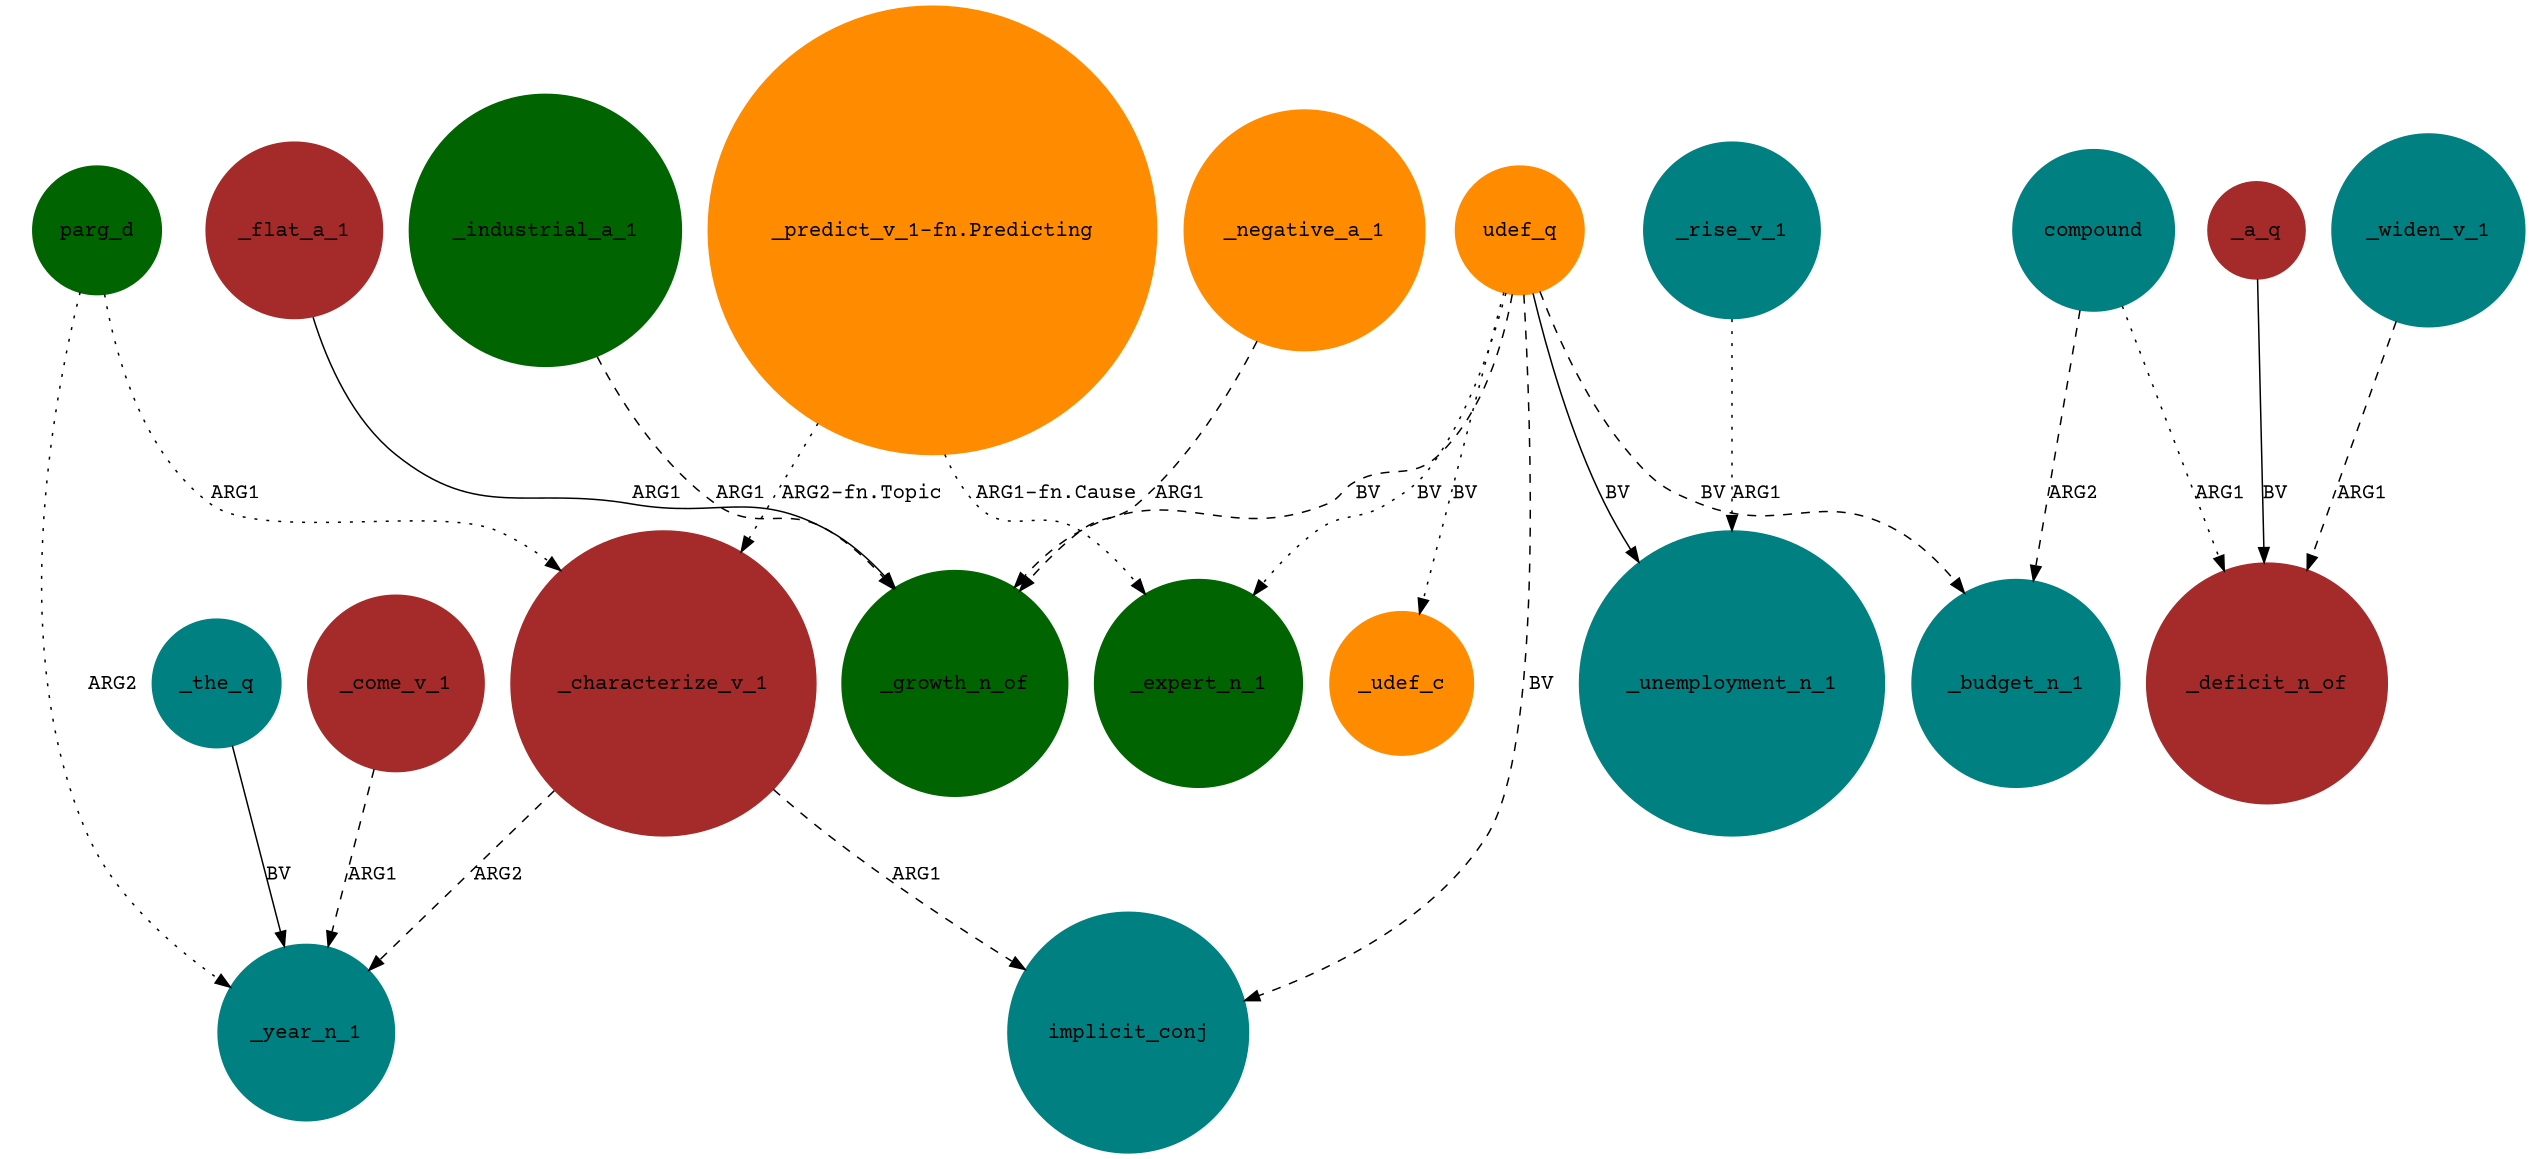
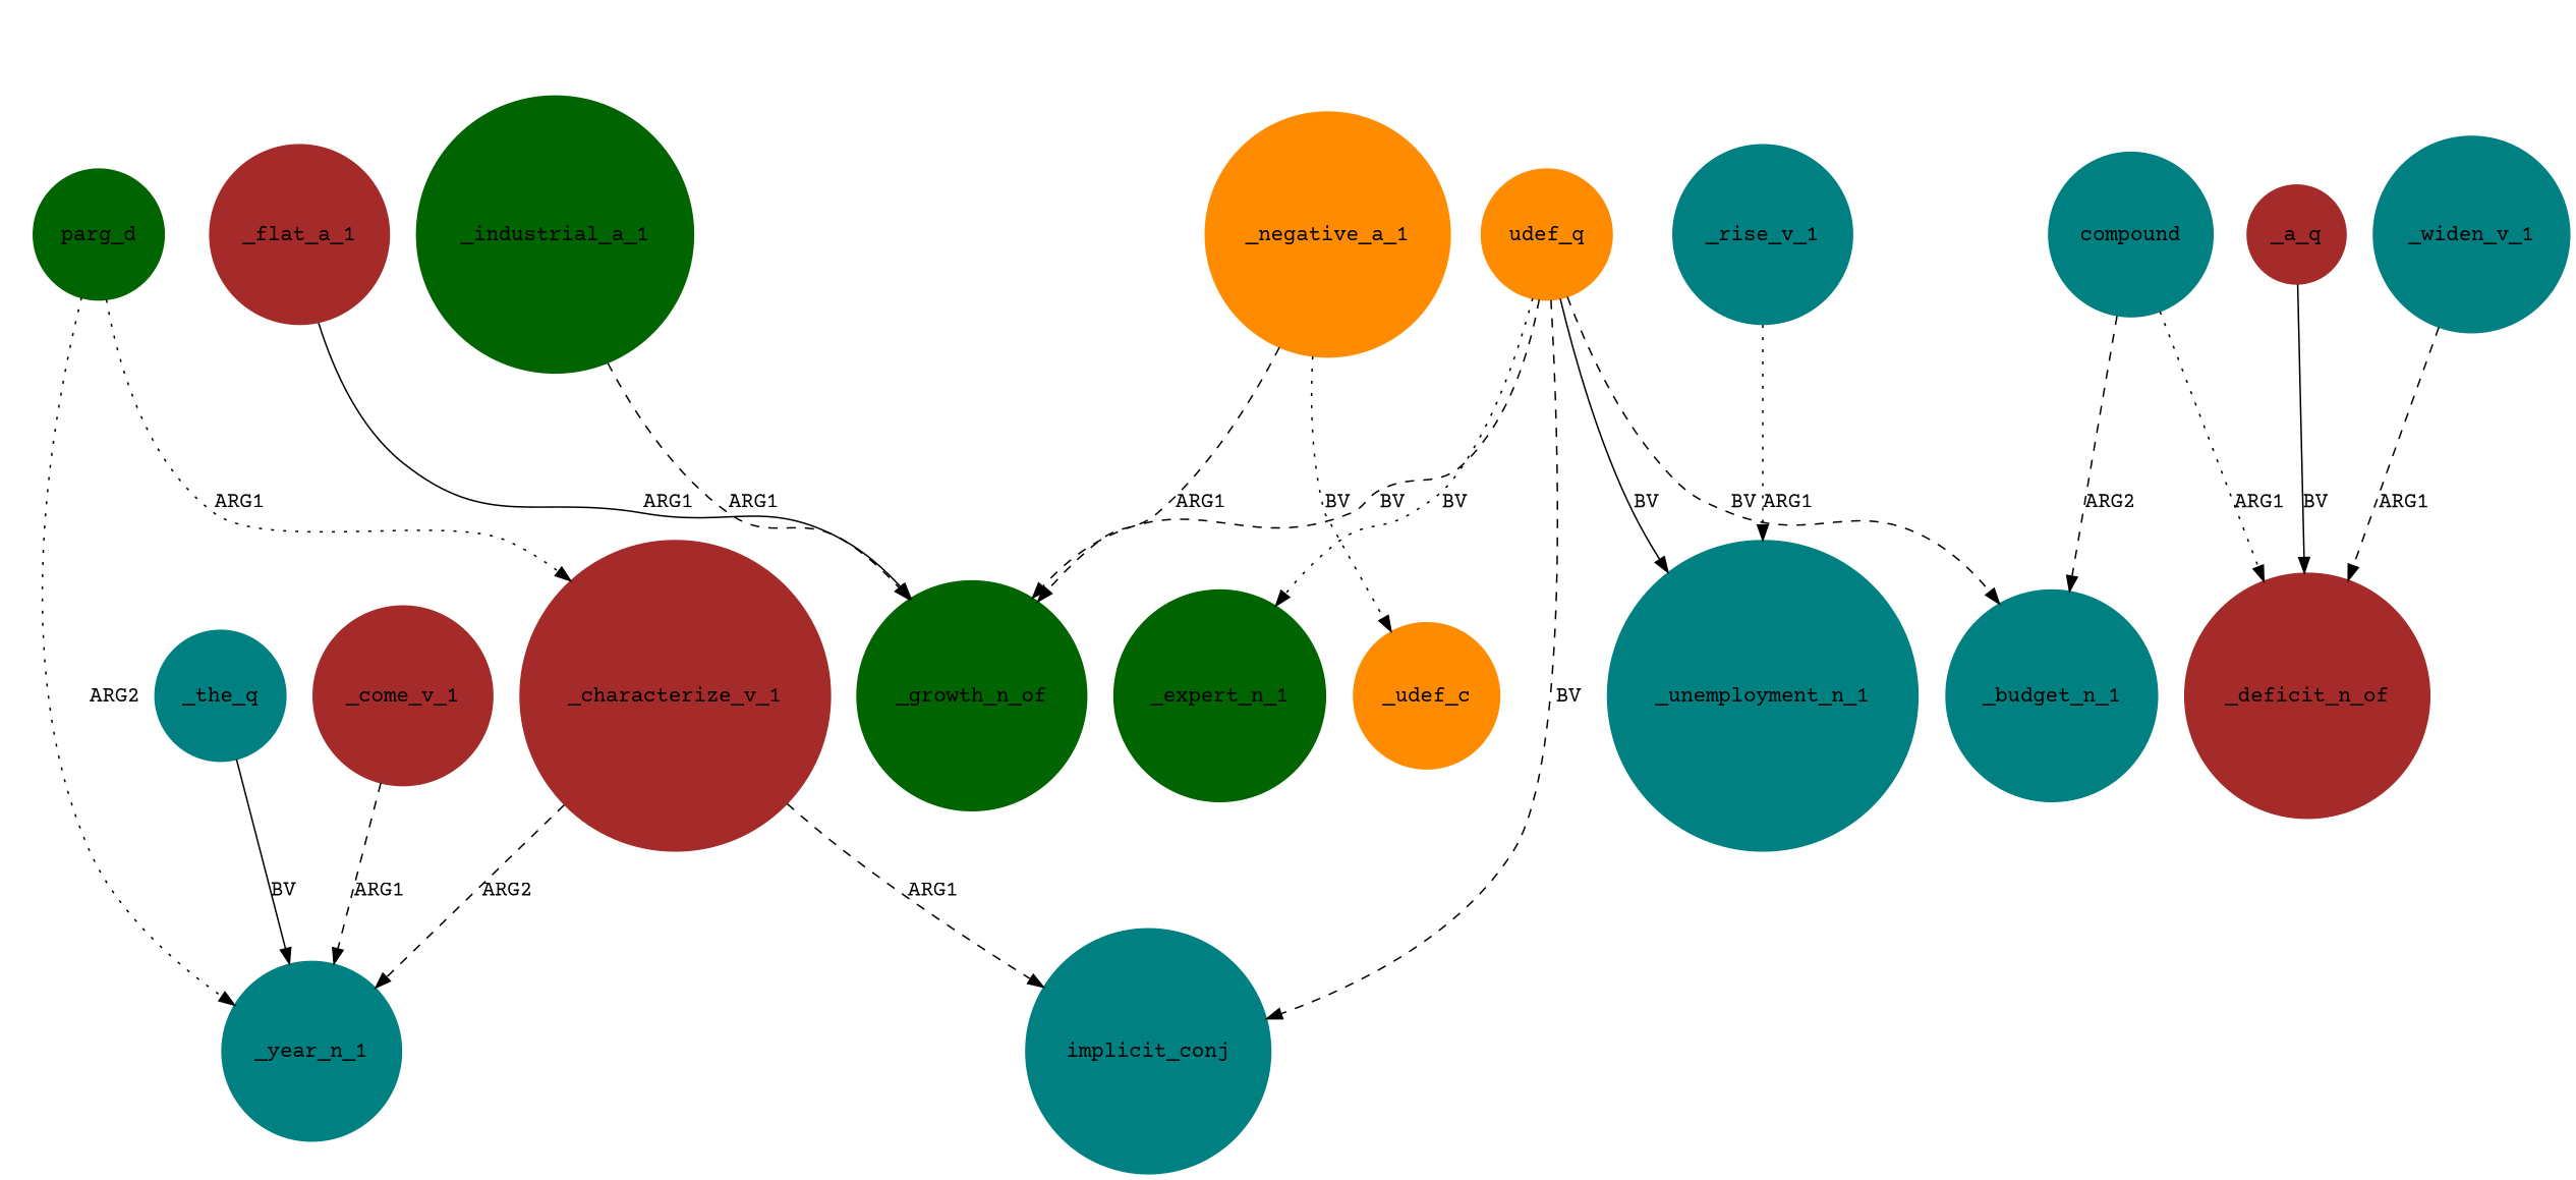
  digraph {
    fontname="Courier Prime"
    node [color=teal fontname="Courier Prime" shape=circle style=filled]
    edge [fontname="Courier Prime" style=dashed]
    _come_v_1 [color=brown]
    _year_n_1
    parg_d [color=darkgreen]
    _characterize_v_1 [color=brown]
    implicit_conj
    _industrial_a_1 [color=darkgreen]
    _growth_n_of [color=darkgreen]
    udef_q [color=darkorange]
    _budget_n_1
    _unemployment_n_1
    _expert_n_1 [color=darkgreen]
    n12 [color=darkorange label=_udef_c]
    compound
    _deficit_n_of [color=brown]
    _flat_a_1 [color=brown]
-   "_predict_v_1-fn.Predicting" [color=darkorange]
    _negative_a_1 [color=darkorange]
    _a_q [color=brown]
    _the_q
    _widen_v_1
    _rise_v_1
    _come_v_1 -> _year_n_1 [label=ARG1]
    parg_d -> _year_n_1 [label=ARG2 style=dotted]
    parg_d -> _characterize_v_1 [label=ARG1 style=dotted]
    _characterize_v_1 -> _year_n_1 [label=ARG2]
    _characterize_v_1 -> implicit_conj [label=ARG1]
    _industrial_a_1 -> _growth_n_of [label=ARG1]
    udef_q -> implicit_conj [label=BV]
    udef_q -> _growth_n_of [label=BV]
    udef_q -> _budget_n_1 [label=BV]
    udef_q -> _unemployment_n_1 [label=BV style=solid]
    udef_q -> _expert_n_1 [label=BV style=dotted]
-   udef_q -> n12 [label=BV style=dotted]
+   _negative_a_1 -> n12 [label=BV style=dotted]
    compound -> _budget_n_1 [label=ARG2]
    compound -> _deficit_n_of [label=ARG1 style=dotted]
    _flat_a_1 -> _growth_n_of [label=ARG1 style=solid]
-   "_predict_v_1-fn.Predicting" -> _characterize_v_1 [label="ARG2-fn.Topic" style=dotted]
-   "_predict_v_1-fn.Predicting" -> _expert_n_1 [label="ARG1-fn.Cause" style=dotted]
    _negative_a_1 -> _growth_n_of [label=ARG1]
    _a_q -> _deficit_n_of [label=BV style=solid]
    _the_q -> _year_n_1 [label=BV style=solid]
    _widen_v_1 -> _deficit_n_of [label=ARG1]
    _rise_v_1 -> _unemployment_n_1 [label=ARG1 style=dotted]
  }
